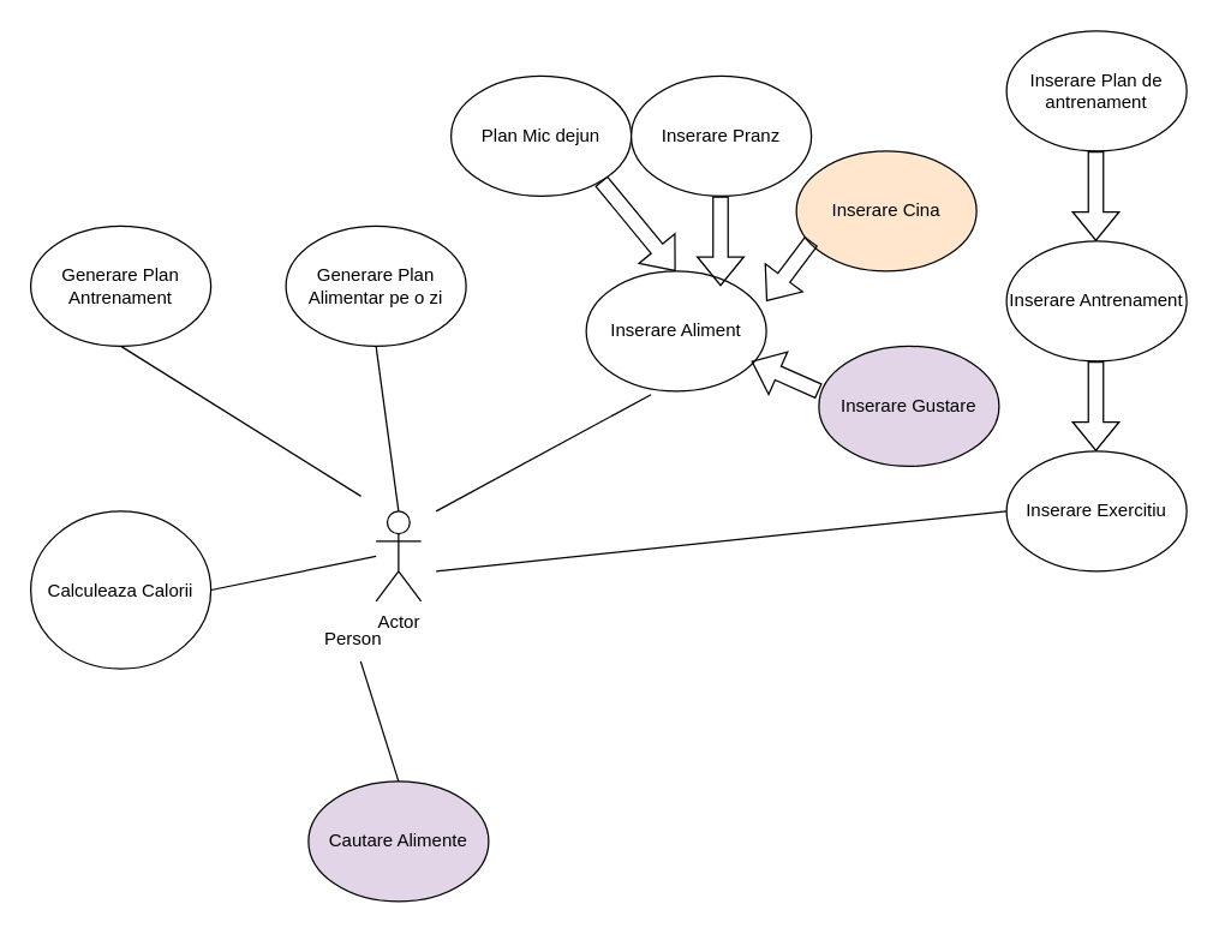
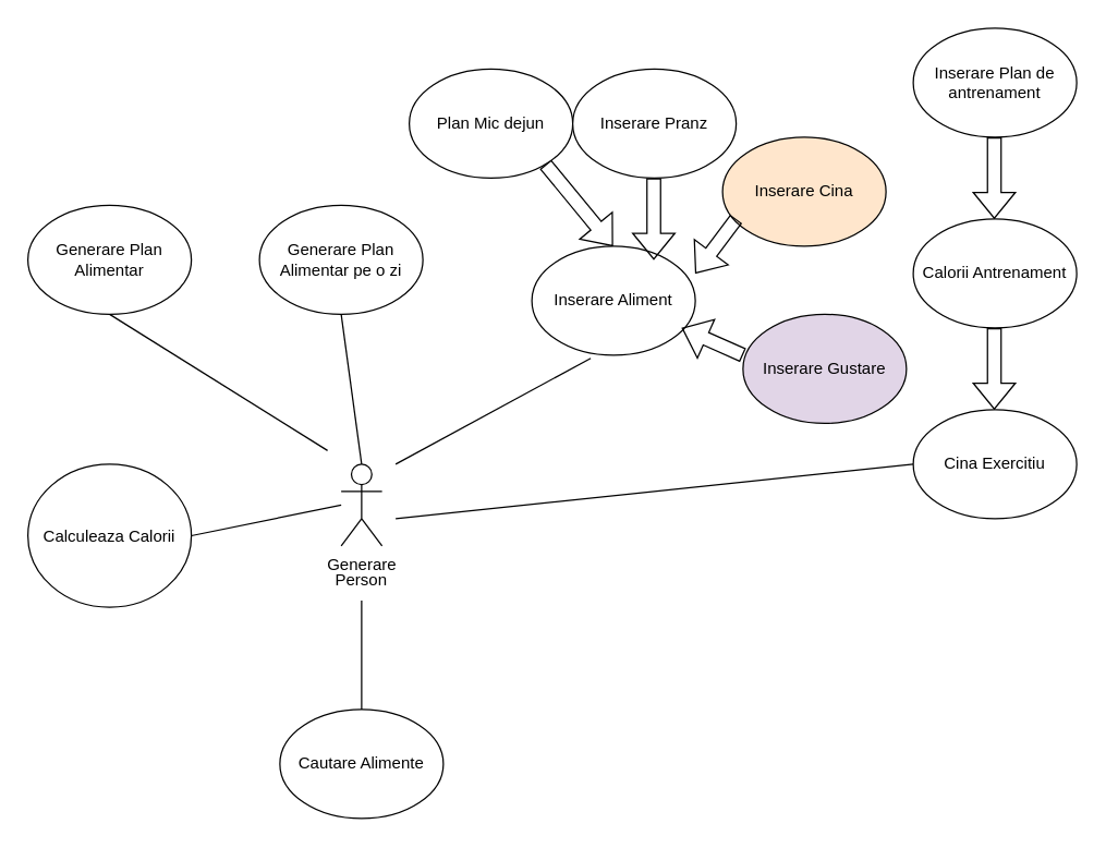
  <mxCell id="0" />
  <mxCell id="1" parent="0" />
- <mxCell id="2" value="Actor" style="shape=umlActor;verticalLabelPosition=bottom;verticalAlign=top;outlineConnect=0;html=1;" parent="1" vertex="1"><mxGeometry x="250" y="340" width="30" height="60" as="geometry" /></mxCell>
- <mxCell id="3" value="Person" style="text;html=1;strokeColor=none;fillColor=none;align=center;verticalAlign=middle;whiteSpace=wrap;rounded=0;" parent="1" vertex="1"><mxGeometry x="205" y="410" width="60" height="30" as="geometry" /></mxCell>
+ <mxCell id="2" value="Generare" style="shape=umlActor;verticalLabelPosition=bottom;verticalAlign=top;outlineConnect=0;html=1;" parent="1" vertex="1"><mxGeometry x="250" y="340" width="30" height="60" as="geometry" /></mxCell>
+ <mxCell id="3" value="Person" style="text;html=1;strokeColor=none;fillColor=none;align=center;verticalAlign=middle;whiteSpace=wrap;rounded=0;" parent="1" vertex="1"><mxGeometry x="235" y="410" width="60" height="30" as="geometry" /></mxCell>
  <mxCell id="4" value="" style="shape=flexArrow;endArrow=classic;html=1;rounded=0;" parent="1" edge="1"><mxGeometry width="50" height="50" relative="1" as="geometry"><mxPoint x="729.5" y="100" as="sourcePoint" /><mxPoint x="729.5" y="160" as="targetPoint" /></mxGeometry></mxCell>
  <mxCell id="5" value="" style="shape=flexArrow;endArrow=classic;html=1;rounded=0;" parent="1" edge="1"><mxGeometry width="50" height="50" relative="1" as="geometry"><mxPoint x="729.5" y="240" as="sourcePoint" /><mxPoint x="729.5" y="300" as="targetPoint" /></mxGeometry></mxCell>
  <mxCell id="6" value="" style="shape=flexArrow;endArrow=classic;html=1;rounded=0;" parent="1" edge="1"><mxGeometry width="50" height="50" relative="1" as="geometry"><mxPoint x="400" y="120" as="sourcePoint" /><mxPoint x="449.5" y="180" as="targetPoint" /></mxGeometry></mxCell>
  <mxCell id="7" value="" style="endArrow=none;html=1;rounded=0;exitX=0.5;exitY=0;exitDx=0;exitDy=0;exitPerimeter=0;entryX=0.5;entryY=1;entryDx=0;entryDy=0;" parent="1" source="2" edge="1"><mxGeometry width="50" height="50" relative="1" as="geometry"><mxPoint x="264.5" y="310" as="sourcePoint" /><mxPoint x="250" y="230" as="targetPoint" /></mxGeometry></mxCell>
  <mxCell id="8" value="" style="endArrow=none;html=1;rounded=0;entryX=0.5;entryY=1;entryDx=0;entryDy=0;" parent="1" edge="1"><mxGeometry width="50" height="50" relative="1" as="geometry"><mxPoint x="240" y="330" as="sourcePoint" /><mxPoint x="80" y="230" as="targetPoint" /></mxGeometry></mxCell>
  <mxCell id="9" value="" style="endArrow=none;html=1;rounded=0;entryX=0;entryY=0.5;entryDx=0;entryDy=0;" parent="1" edge="1" target="12"><mxGeometry width="50" height="50" relative="1" as="geometry"><mxPoint x="290" y="380" as="sourcePoint" /><mxPoint x="670" y="290" as="targetPoint" /></mxGeometry></mxCell>
  <mxCell id="10" value="" style="endArrow=none;html=1;rounded=0;entryX=0.36;entryY=1.028;entryDx=0;entryDy=0;entryPerimeter=0;" parent="1" edge="1" target="15"><mxGeometry width="50" height="50" relative="1" as="geometry"><mxPoint x="290" y="340" as="sourcePoint" /><mxPoint x="470" y="260" as="targetPoint" /></mxGeometry></mxCell>
  <mxCell id="11" value="" style="endArrow=none;html=1;rounded=0;exitX=0.5;exitY=0;exitDx=0;exitDy=0;" parent="1" target="3" edge="1"><mxGeometry width="50" height="50" relative="1" as="geometry"><mxPoint x="265" y="520" as="sourcePoint" /><mxPoint x="360" y="470" as="targetPoint" /></mxGeometry></mxCell>
- <mxCell id="12" value="Inserare Exercitiu" style="ellipse;whiteSpace=wrap;html=1;" vertex="1" parent="1"><mxGeometry x="670" y="300" width="120" height="80" as="geometry" /></mxCell>
- <mxCell id="13" value="Inserare Antrenament" style="ellipse;whiteSpace=wrap;html=1;" vertex="1" parent="1"><mxGeometry x="670" y="160" width="120" height="80" as="geometry" /></mxCell>
+ <mxCell id="12" value="Cina Exercitiu" style="ellipse;whiteSpace=wrap;html=1;" vertex="1" parent="1"><mxGeometry x="670" y="300" width="120" height="80" as="geometry" /></mxCell>
+ <mxCell id="13" value="Calorii Antrenament" style="ellipse;whiteSpace=wrap;html=1;" vertex="1" parent="1"><mxGeometry x="670" y="160" width="120" height="80" as="geometry" /></mxCell>
  <mxCell id="14" value="Inserare Plan de antrenament" style="ellipse;whiteSpace=wrap;html=1;" vertex="1" parent="1"><mxGeometry x="670" y="20" width="120" height="80" as="geometry" /></mxCell>
  <mxCell id="15" value="Inserare Aliment" style="ellipse;whiteSpace=wrap;html=1;" vertex="1" parent="1"><mxGeometry x="390" y="180" width="120" height="80" as="geometry" /></mxCell>
  <mxCell id="16" value="Plan Mic dejun" style="ellipse;whiteSpace=wrap;html=1;" vertex="1" parent="1"><mxGeometry x="300" y="50" width="120" height="80" as="geometry" /></mxCell>
  <mxCell id="17" value="Inserare Pranz" style="ellipse;whiteSpace=wrap;html=1;" vertex="1" parent="1"><mxGeometry x="420" y="50" width="120" height="80" as="geometry" /></mxCell>
  <mxCell id="18" value="Inserare Cina" style="ellipse;whiteSpace=wrap;html=1;fillColor=#ffe6cc;" vertex="1" parent="1"><mxGeometry x="530" y="100" width="120" height="80" as="geometry" /></mxCell>
  <mxCell id="19" value="Inserare Gustare" style="ellipse;whiteSpace=wrap;html=1;fillColor=#e1d5e7;" vertex="1" parent="1"><mxGeometry x="545" y="230" width="120" height="80" as="geometry" /></mxCell>
  <mxCell id="20" value="" style="shape=flexArrow;endArrow=classic;html=1;rounded=0;" edge="1" parent="1"><mxGeometry width="50" height="50" relative="1" as="geometry"><mxPoint x="479.5" y="130" as="sourcePoint" /><mxPoint x="479.5" y="190" as="targetPoint" /></mxGeometry></mxCell>
  <mxCell id="21" value="" style="shape=flexArrow;endArrow=classic;html=1;rounded=0;" edge="1" parent="1"><mxGeometry width="50" height="50" relative="1" as="geometry"><mxPoint x="540" y="160" as="sourcePoint" /><mxPoint x="510" y="200" as="targetPoint" /></mxGeometry></mxCell>
  <mxCell id="22" value="" style="shape=flexArrow;endArrow=classic;html=1;rounded=0;" edge="1" parent="1"><mxGeometry width="50" height="50" relative="1" as="geometry"><mxPoint x="545" y="260" as="sourcePoint" /><mxPoint x="500" y="240" as="targetPoint" /></mxGeometry></mxCell>
  <mxCell id="23" value="Generare Plan Alimentar pe o zi" style="ellipse;whiteSpace=wrap;html=1;" vertex="1" parent="1"><mxGeometry x="190" y="150" width="120" height="80" as="geometry" /></mxCell>
- <mxCell id="24" value="Generare Plan Antrenament" style="ellipse;whiteSpace=wrap;html=1;" vertex="1" parent="1"><mxGeometry x="20" y="150" width="120" height="80" as="geometry" /></mxCell>
+ <mxCell id="24" value="Generare Plan Alimentar" style="ellipse;whiteSpace=wrap;html=1;" vertex="1" parent="1"><mxGeometry x="20" y="150" width="120" height="80" as="geometry" /></mxCell>
  <mxCell id="25" value="Calculeaza Calorii" style="ellipse;whiteSpace=wrap;html=1;" vertex="1" parent="1"><mxGeometry x="20" y="340" width="120" height="105" as="geometry" /></mxCell>
  <mxCell id="26" value="" style="endArrow=none;html=1;rounded=0;exitX=1;exitY=0.5;exitDx=0;exitDy=0;" edge="1" parent="1" source="25"><mxGeometry width="50" height="50" relative="1" as="geometry"><mxPoint x="200" y="420" as="sourcePoint" /><mxPoint x="250" y="370" as="targetPoint" /></mxGeometry></mxCell>
- <mxCell id="27" value="Cautare Alimente" style="ellipse;whiteSpace=wrap;html=1;fillColor=#e1d5e7;" vertex="1" parent="1"><mxGeometry x="205" y="520" width="120" height="80" as="geometry" /></mxCell>
+ <mxCell id="27" value="Cautare Alimente" style="ellipse;whiteSpace=wrap;html=1;" vertex="1" parent="1"><mxGeometry x="205" y="520" width="120" height="80" as="geometry" /></mxCell>
